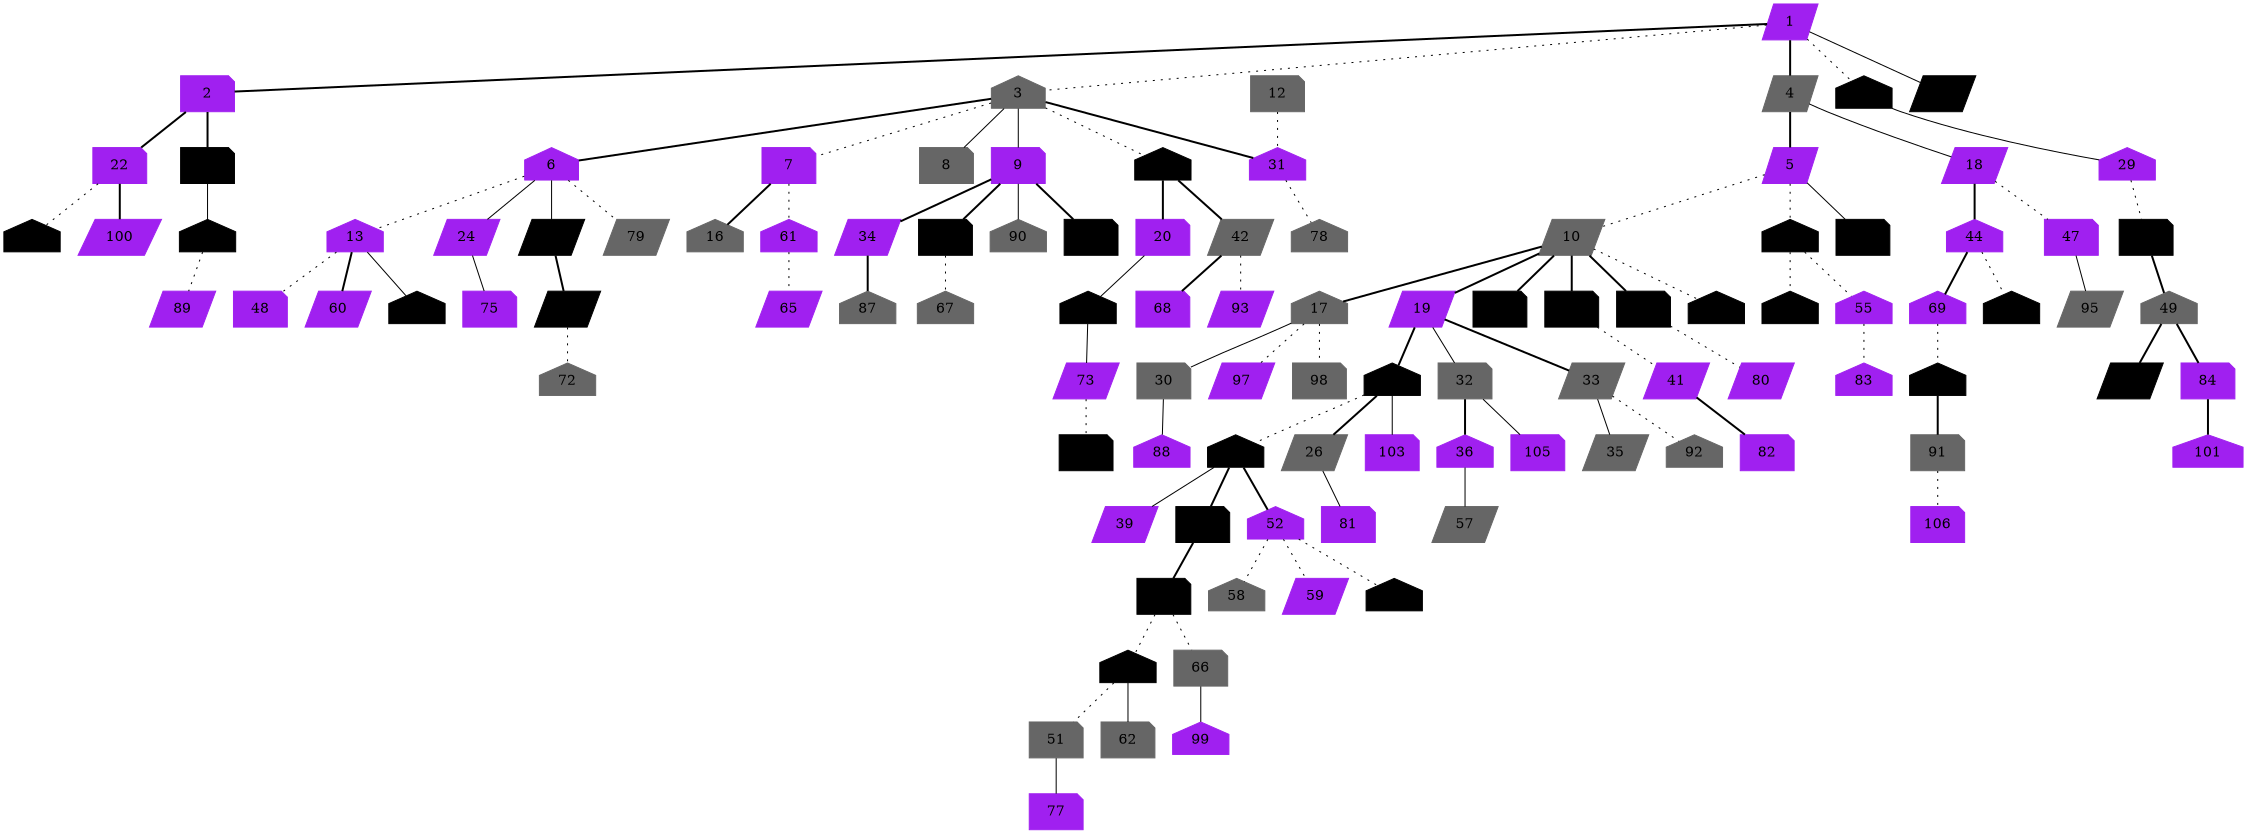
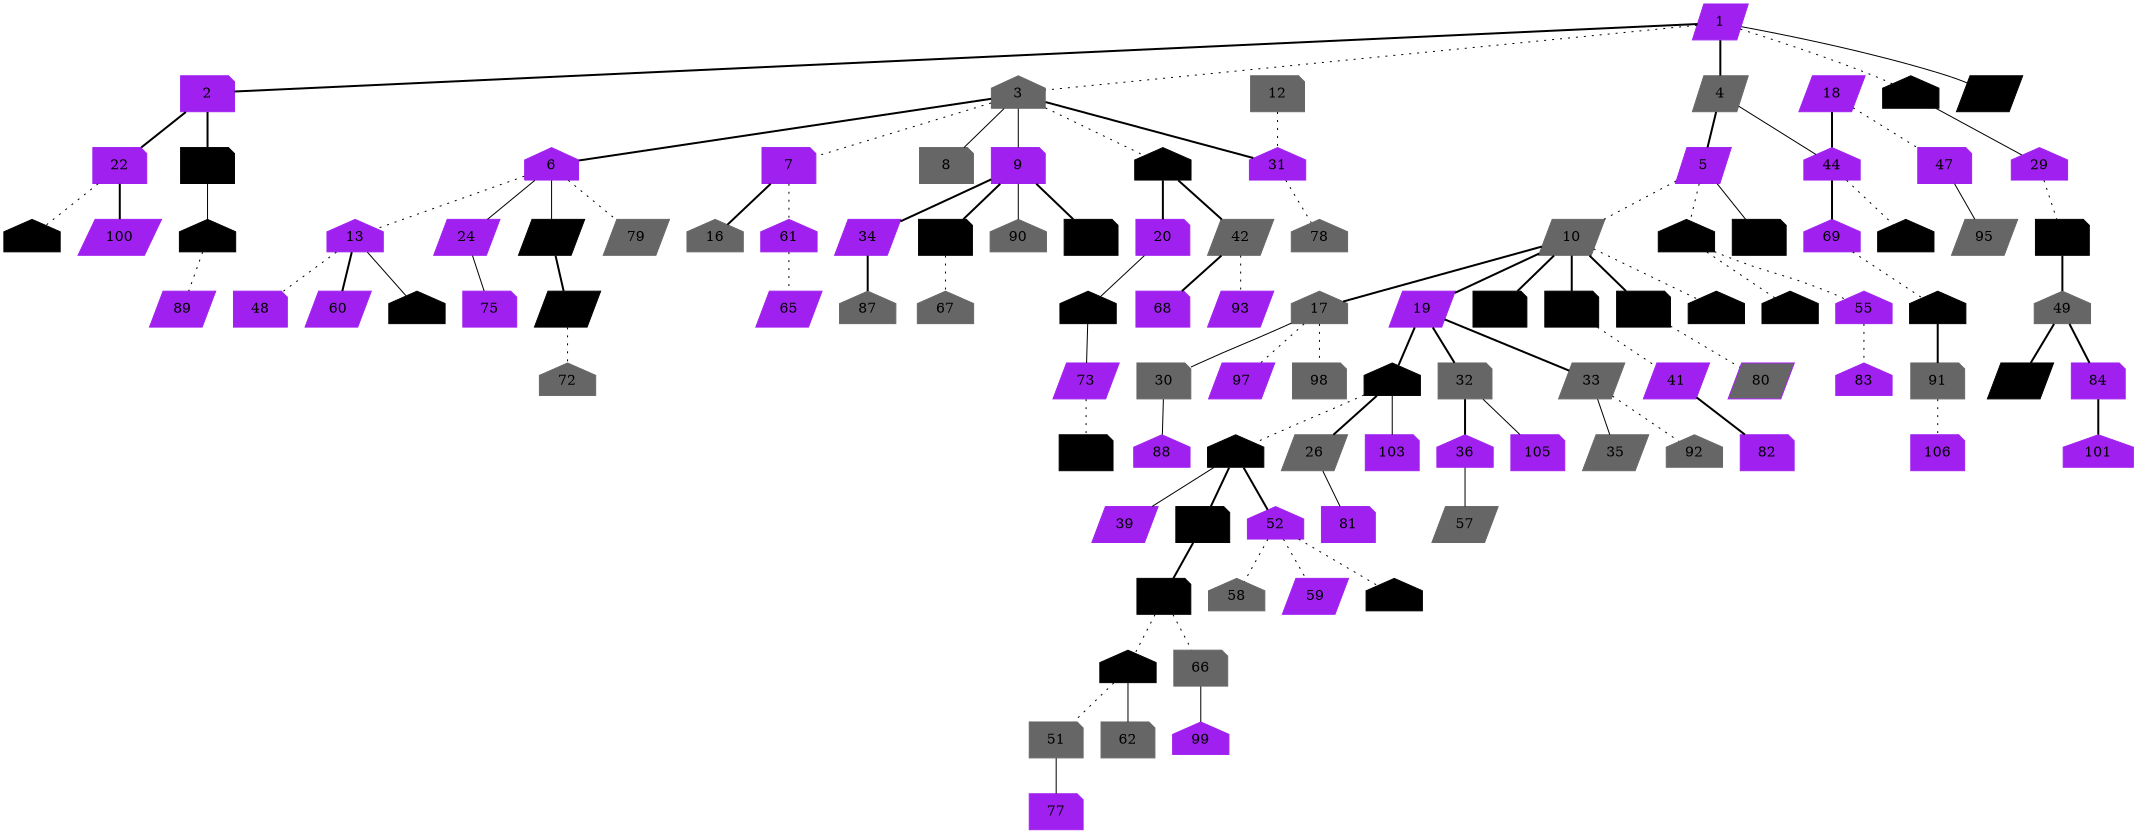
  graph {
    node [color=purple shape=house style=filled]
    edge [style=dotted]
    1 [shape=parallelogram]
    2 [shape=note]
    3 [color=gray40]
    4 [color=gray40 shape=parallelogram]
    11 [color=black]
    15 [color=black shape=parallelogram]
    22 [shape=note]
    43 [color=black shape=note]
    6
    7 [shape=note]
    8 [color=gray40 shape=note]
    9 [shape=note]
    14 [color=black]
    31
    5 [shape=parallelogram]
    18 [shape=parallelogram]
    29
    85 [color=black]
    100 [shape=parallelogram]
    71 [color=black]
    13
    24 [shape=parallelogram]
    53 [color=black shape=parallelogram]
    79 [color=gray40 shape=parallelogram]
    16 [color=gray40]
    61
    34 [shape=parallelogram]
    40 [color=black shape=note]
    90 [color=gray40]
    104 [color=black shape=note]
    12 [color=gray40 shape=note]
    20 [shape=note]
    42 [color=gray40 shape=parallelogram]
    10 [color=gray40 shape=parallelogram]
    28 [color=black]
    56 [color=black shape=note]
    44
    47 [shape=note]
    17 [color=gray40]
    19 [shape=parallelogram]
    25 [color=black shape=note]
    27 [color=black shape=note]
    38 [color=black shape=note]
    63 [color=black]
    54 [color=black]
    55
    48 [shape=note]
    60 [shape=parallelogram]
    94 [color=black]
    75 [shape=note]
    64 [color=black shape=parallelogram]
    65 [shape=parallelogram]
    87 [color=gray40]
    67 [color=gray40]
    30 [color=gray40 shape=note]
    97 [shape=parallelogram]
    98 [color=gray40 shape=note]
    21 [color=black]
    32 [color=gray40 shape=note]
    33 [color=gray40 shape=parallelogram]
    41 [shape=parallelogram]
-   80 [shape=parallelogram]
+   80 [shape=parallelogram fillcolor=gray40]
    37 [color=black shape=note]
    78 [color=gray40]
    70 [color=black]
    68 [shape=note]
    93 [shape=parallelogram]
    88
    69
    86 [color=black]
    95 [color=gray40 shape=parallelogram]
    23 [color=black]
    26 [color=gray40 shape=parallelogram]
    103 [shape=note]
    36
    105 [shape=note]
    35 [color=gray40 shape=parallelogram]
    92 [color=gray40]
    73 [shape=parallelogram]
    39 [shape=parallelogram]
    45 [color=black shape=note]
    52
    81 [shape=note]
    46 [color=black shape=note]
    58 [color=gray40]
    59 [shape=parallelogram]
    96 [color=black]
    82 [shape=note]
    83
    49 [color=gray40]
    57 [color=gray40 shape=parallelogram]
    76 [color=black shape=parallelogram]
    84 [shape=note]
    89 [shape=parallelogram]
    74 [color=black]
    50 [color=black]
    66 [color=gray40 shape=note]
    51 [color=gray40 shape=note]
    62 [color=gray40 shape=note]
    99
    101
    77 [shape=note]
    72 [color=gray40]
    91 [color=gray40 shape=note]
    102 [color=black shape=note]
    106 [shape=note]
    1 -- 2 [style=bold]
    1 -- 3
    1 -- 4 [style=bold]
    1 -- 11
    1 -- 15 [style=solid]
    2 -- 22 [style=bold]
    2 -- 43 [style=bold]
    3 -- 6 [style=bold]
    3 -- 7
    3 -- 8 [style=solid]
    3 -- 9 [style=solid]
    3 -- 14
    3 -- 31 [style=bold]
    4 -- 5 [style=bold]
-   4 -- 18 [style=solid]
+   4 -- 44 [style=solid]
    11 -- 29 [style=solid]
    22 -- 85
    22 -- 100 [style=bold]
    43 -- 71 [style=solid]
    6 -- 13
    6 -- 24 [style=solid]
    6 -- 53 [style=solid]
    6 -- 79
    7 -- 16 [style=bold]
    7 -- 61
    9 -- 34 [style=bold]
    9 -- 40 [style=bold]
    9 -- 90 [style=solid]
    9 -- 104 [style=bold]
    14 -- 20 [style=bold]
    14 -- 42 [style=bold]
    31 -- 78
    5 -- 10
    5 -- 28
    5 -- 56 [style=solid]
    18 -- 44 [style=bold]
    18 -- 47
    29 -- 37
    71 -- 89
    13 -- 48
    13 -- 60 [style=bold]
    13 -- 94 [style=solid]
    24 -- 75 [style=solid]
    53 -- 64 [style=bold]
    61 -- 65
    34 -- 87 [style=bold]
    40 -- 67
    12 -- 31
    20 -- 70 [style=solid]
    42 -- 68 [style=bold]
    42 -- 93
    10 -- 17 [style=bold]
    10 -- 19 [style=bold]
    10 -- 25 [style=bold]
    10 -- 27 [style=bold]
    10 -- 38 [style=bold]
    10 -- 63
    28 -- 54
    28 -- 55
    44 -- 69 [style=bold]
    44 -- 86
    47 -- 95 [style=solid]
    17 -- 30 [style=solid]
    17 -- 97
    17 -- 98
    19 -- 21 [style=bold]
-   19 -- 32 [style=solid]
+   19 -- 32 [style=bold]
    19 -- 33 [style=bold]
    27 -- 41
    38 -- 80
    55 -- 83
    64 -- 72
    30 -- 88 [style=solid]
    21 -- 23
    21 -- 26 [style=bold]
    21 -- 103 [style=solid]
    32 -- 36 [style=bold]
    32 -- 105 [style=solid]
    33 -- 35 [style=solid]
    33 -- 92
    41 -- 82 [style=bold]
    37 -- 49 [style=bold]
    70 -- 73 [style=solid]
    69 -- 74
    23 -- 39 [style=solid]
    23 -- 45 [style=bold]
    23 -- 52 [style=bold]
    26 -- 81 [style=solid]
    36 -- 57 [style=solid]
    73 -- 102
    45 -- 46 [style=bold]
    52 -- 58
    52 -- 59
    52 -- 96
    46 -- 50
    46 -- 66
    49 -- 76 [style=bold]
    49 -- 84 [style=bold]
    84 -- 101 [style=bold]
    74 -- 91 [style=bold]
    50 -- 51
    50 -- 62 [style=solid]
    66 -- 99 [style=solid]
    51 -- 77 [style=solid]
    91 -- 106
  }
